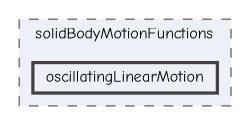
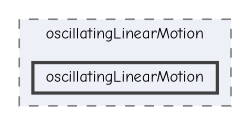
  digraph {
    compound=true
    fontname="Comic Neue"
    n1 [color=grey25 fillcolor="#edf0f7" fontname="Comic Neue" fontsize=10 height=0.2 label=oscillatingLinearMotion shape=box style="filled,bold" width=0.4]
    subgraph cluster_1 {
      bgcolor="#edf0f7"
      fontsize=10
-     label=solidBodyMotionFunctions
+     label=oscillatingLinearMotion
      pencolor=grey50
      style="filled,dashed"
      n1
    }
  }
